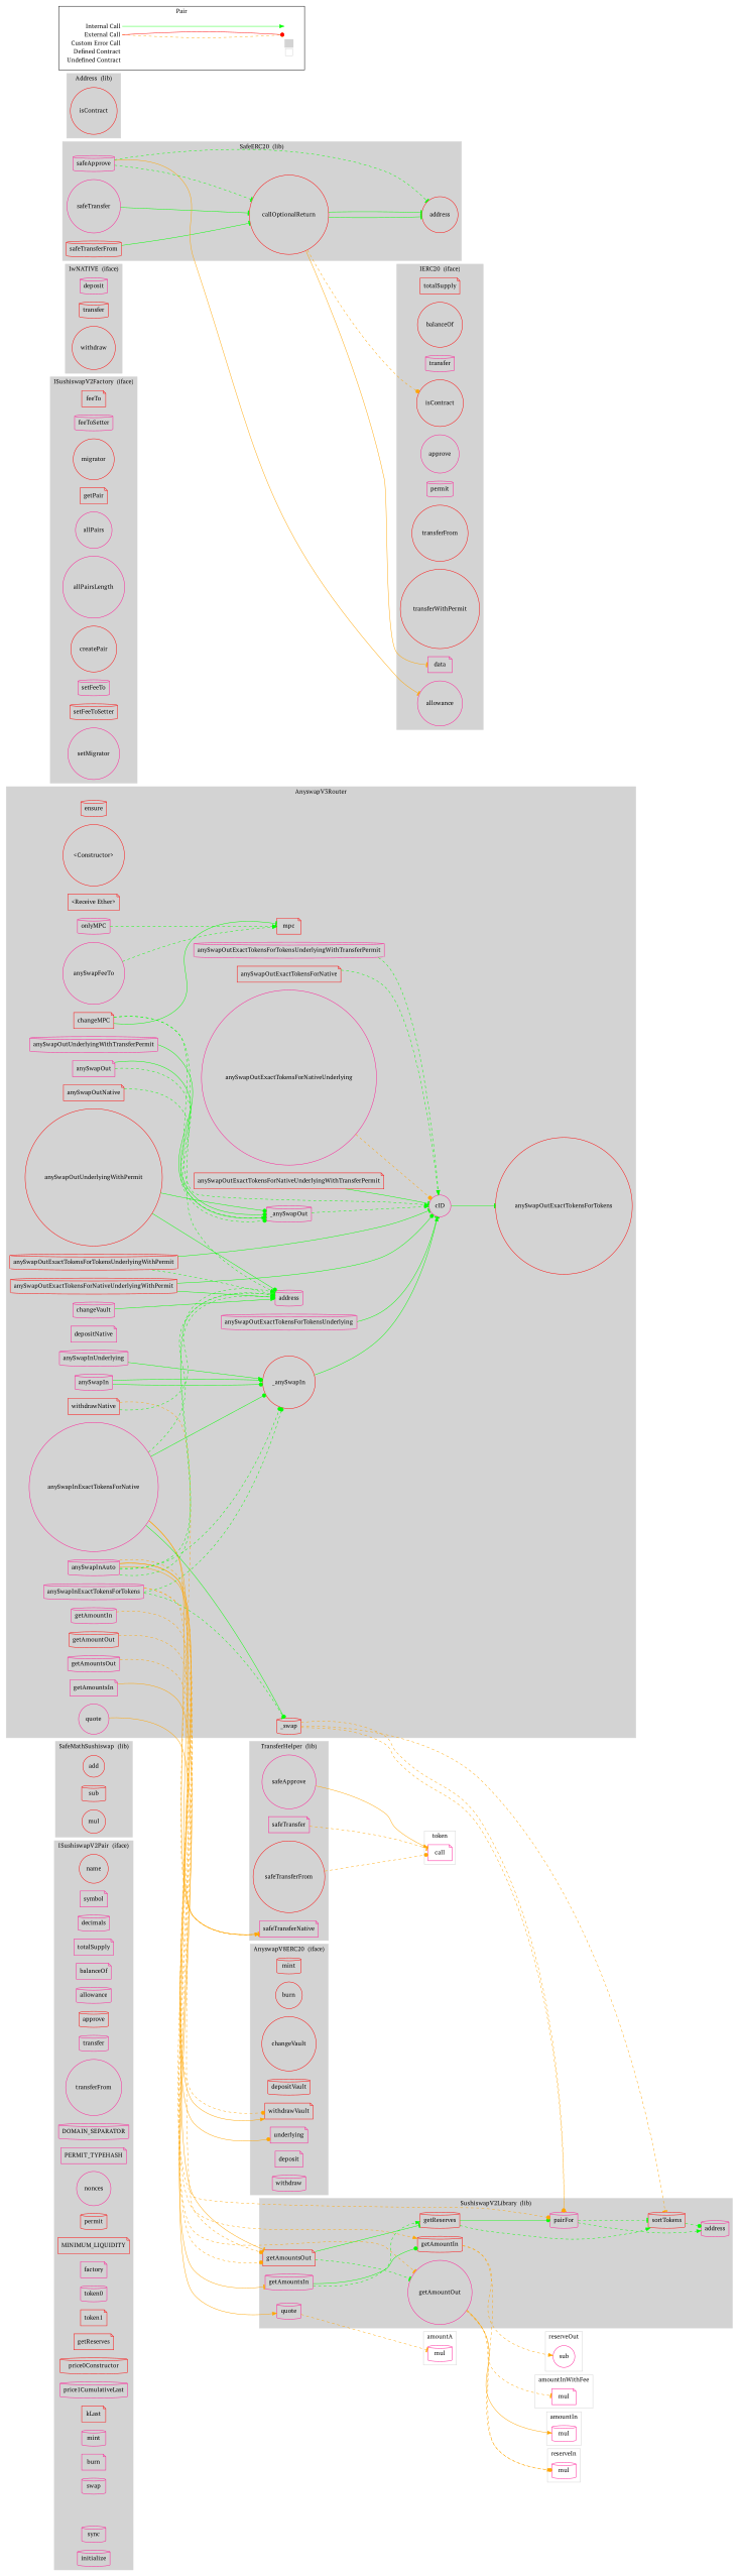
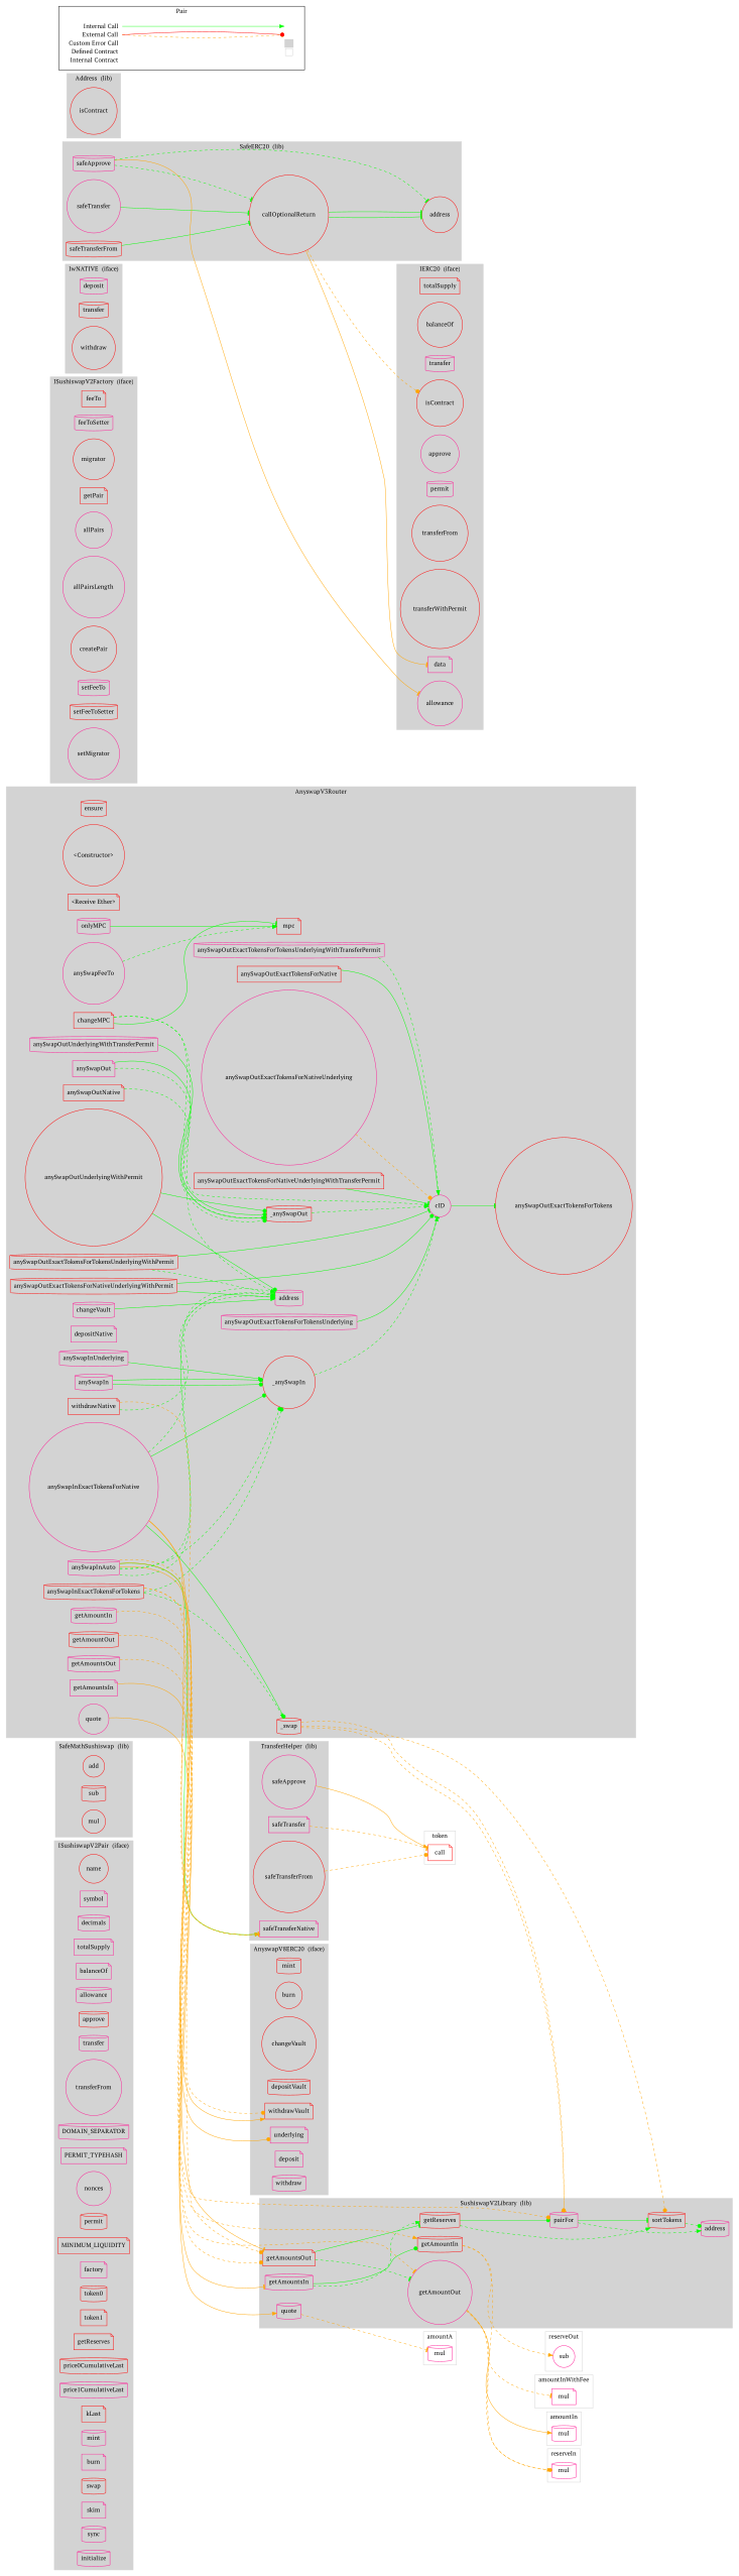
  digraph {
    compound=true
    fontname="PT Serif"
    rankdir=LR
    node [color=deeppink fontname="PT Serif" shape=cylinder]
    edge [arrowhead=dot color=green fontname="PT Serif" style=dashed]
    n1 [color=red label=name shape=circle]
    n2 [label=symbol shape=note]
    n3 [label=decimals]
    n4 [label=totalSupply shape=note]
    n5 [label=balanceOf shape=note]
    n6 [label=allowance]
    n7 [color=red label=approve]
    n8 [label=transfer]
    n9 [label=transferFrom shape=circle]
    n10 [label=DOMAIN_SEPARATOR]
    n11 [label=PERMIT_TYPEHASH shape=note]
    n12 [label=nonces shape=circle]
    n13 [color=red label=permit]
    n14 [color=red label=MINIMUM_LIQUIDITY shape=note]
    n15 [label=factory shape=note]
-   n16 [label=token0]
+   n16 [color=red label=token0]
    n17 [color=red label=token1 shape=note]
    n18 [color=red label=getReserves shape=note]
-   n19 [color=red label=price0Constructor]
+   n19 [color=red label=price0CumulativeLast]
    n20 [label=price1CumulativeLast]
    n21 [color=red label=kLast shape=note]
    n22 [label=mint]
    n23 [label=burn shape=note]
-   n24 [label=swap]
+   n24 [color=red label=swap]
+   n25 [label=skim shape=note]
    n26 [label=sync]
    n27 [label=initialize]
    n28 [color=red label=add shape=circle]
    n29 [color=red label=sub]
    n30 [color=red label=mul shape=circle]
    n31 [color=red label=sortTokens]
    n32 [label=pairFor]
    n33 [color=red label=getReserves]
    n34 [label=quote]
    n35 [label=getAmountOut shape=circle]
    n36 [color=red label=getAmountIn]
    n37 [color=red label=getAmountsOut shape=note]
    n38 [label=getAmountsIn]
    n39 [label=address]
    n40 [label=safeApprove shape=circle]
    n41 [label=safeTransfer shape=note]
    n42 [color=red label=safeTransferFrom shape=circle]
    n43 [label=safeTransferNative shape=note]
    n44 [color=red label=feeTo shape=note]
    n45 [label=feeToSetter]
    n46 [color=red label=migrator shape=circle]
    n47 [color=red label=getPair shape=note]
    n48 [label=allPairs shape=circle]
    n49 [label=allPairsLength shape=circle]
    n50 [color=red label=createPair shape=circle]
    n51 [label=setFeeTo]
    n52 [color=red label=setFeeToSetter]
    n53 [label=setMigrator shape=circle]
    n54 [label=deposit]
    n55 [color=red label=transfer]
    n56 [color=red label=withdraw shape=circle]
    n57 [color=red label=mint]
    n58 [color=red label=burn shape=circle]
    n59 [color=red label=changeVault shape=circle]
    n60 [color=red label=depositVault]
    n61 [color=red label=withdrawVault shape=note]
    n62 [label=underlying shape=note]
    n63 [label=deposit shape=note]
    n64 [label=withdraw]
    n65 [color=red label=totalSupply shape=note]
    n66 [color=red label=balanceOf shape=circle]
    n67 [label=transfer]
    n68 [label=allowance shape=circle]
    n69 [label=approve shape=circle]
    n70 [label=permit]
    n71 [color=red label=transferFrom shape=circle]
    n72 [color=red label=transferWithPermit shape=circle]
    n73 [color=red label=isContract shape=circle]
    n74 [label=data shape=note]
    n75 [color=red label=isContract shape=circle]
-   n76 [label=<<table border="0" cellpadding="2" cellspacing="0" cellborder="0">   <tr><td align="right" port="i1">Internal Call</td></tr>   <tr><td align="right" port="i2">External Call</td></tr>   <tr><td align="right" port="i2">Custom Error Call</td></tr>   <tr><td align="right" port="i3">Defined Contract</td></tr>   <tr><td align="right" port="i4">Undefined Contract</td></tr>   </table>> shape=plaintext color=""]
+   n76 [label=<<table border="0" cellpadding="2" cellspacing="0" cellborder="0">   <tr><td align="right" port="i1">Internal Call</td></tr>   <tr><td align="right" port="i2">External Call</td></tr>   <tr><td align="right" port="i2">Custom Error Call</td></tr>   <tr><td align="right" port="i3">Defined Contract</td></tr>   <tr><td align="right" port="i4">Internal Contract</td></tr>   </table>> shape=plaintext color=""]
    n77 [label=<<table border="0" cellpadding="2" cellspacing="0" cellborder="0">   <tr><td port="i1">&nbsp;&nbsp;&nbsp;</td></tr>   <tr><td port="i2">&nbsp;&nbsp;&nbsp;</td></tr>   <tr><td port="i3" bgcolor="lightgray">&nbsp;&nbsp;&nbsp;</td></tr>   <tr><td port="i4">     <table border="1" cellborder="0" cellspacing="0" cellpadding="7" color="lightgray">       <tr>        <td></td>       </tr>      </table>   </td></tr>   </table>> shape=plaintext color=""]
    n78 [label=safeTransfer shape=circle]
    n79 [color=red label=safeTransferFrom]
    n80 [label=safeApprove]
    n81 [color=red label=callOptionalReturn shape=circle]
    n82 [color=red label=address shape=circle]
    n83 [label=mul shape=note]
    n84 [color=red label=ensure]
    n85 [color=red label="<Constructor>" shape=circle]
    n86 [color=red label="<Receive Ether>" shape=note]
    n87 [label=onlyMPC]
    n88 [color=red label=mpc shape=note]
    n89 [label=cID shape=circle]
    n90 [color=red label=changeMPC shape=note]
    n91 [label=changeVault]
-   n92 [label=_anySwapOut]
+   n92 [color=red label=_anySwapOut]
    n93 [label=anySwapOut shape=note]
    n94 [color=red label=anySwapOutNative shape=note]
    n95 [color=red label=anySwapOutUnderlyingWithPermit shape=circle]
    n96 [label=anySwapOutUnderlyingWithTransferPermit]
    n97 [color=red label=_anySwapIn shape=circle]
    n98 [label=anySwapIn]
    n99 [label=anySwapInUnderlying]
    n100 [label=anySwapInAuto]
    n101 [label=depositNative shape=note]
    n102 [color=red label=withdrawNative shape=note]
    n103 [label=anySwapFeeTo shape=circle]
    n104 [color=red label=_swap]
    n105 [color=red label=anySwapOutExactTokensForTokens shape=circle]
    n106 [label=anySwapOutExactTokensForTokensUnderlying]
    n107 [color=red label=anySwapOutExactTokensForTokensUnderlyingWithPermit]
    n108 [label=anySwapOutExactTokensForTokensUnderlyingWithTransferPermit]
-   n109 [label=anySwapInExactTokensForTokens]
+   n109 [color=red label=anySwapInExactTokensForTokens]
    n110 [color=red label=anySwapOutExactTokensForNative shape=note]
    n111 [label=anySwapOutExactTokensForNativeUnderlying shape=circle]
    n112 [color=red label=anySwapOutExactTokensForNativeUnderlyingWithPermit]
    n113 [color=red label=anySwapOutExactTokensForNativeUnderlyingWithTransferPermit shape=note]
    n114 [label=anySwapInExactTokensForNative shape=circle]
    n115 [label=quote shape=circle]
    n116 [color=red label=getAmountOut]
    n117 [label=getAmountIn]
    n118 [label=getAmountsOut]
    n119 [label=getAmountsIn shape=note]
    n120 [label=address]
    n121 [label=mul]
    n122 [label=mul]
    n123 [label=mul]
    n124 [label=sub shape=circle]
-   n125 [label=call shape=note]
+   n125 [color=red label=call shape=note]
    subgraph cluster_1 {
      bgcolor=lightgray
      color=lightgray
      label="ISushiswapV2Pair  (iface)"
      style=filled
      n1
      n2
      n3
      n4
      n5
      n6
      n7
      n8
      n9
      n10
      n11
      n12
      n13
      n14
      n15
      n16
      n17
      n18
      n19
      n20
      n21
      n22
      n23
      n24
+     n25
      n26
      n27
    }
    subgraph cluster_2 {
      bgcolor=lightgray
      color=lightgray
      label="SafeMathSushiswap  (lib)"
      style=filled
      n28
      n29
      n30
    }
    subgraph cluster_3 {
      bgcolor=lightgray
      color=lightgray
      label="SushiswapV2Library  (lib)"
      style=filled
      n31
      n32
      n33
      n34
      n35
      n36
      n37
      n38
      n39
    }
    subgraph cluster_4 {
      bgcolor=lightgray
      color=lightgray
      label="TransferHelper  (lib)"
      style=filled
      n40
      n41
      n42
      n43
    }
    subgraph cluster_5 {
      bgcolor=lightgray
      color=lightgray
      label="ISushiswapV2Factory  (iface)"
      style=filled
      n44
      n45
      n46
      n47
      n48
      n49
      n50
      n51
      n52
      n53
    }
    subgraph cluster_6 {
      bgcolor=lightgray
      color=lightgray
      label="IwNATIVE  (iface)"
      style=filled
      n54
      n55
      n56
    }
    subgraph cluster_7 {
      bgcolor=lightgray
      color=lightgray
      label="AnyswapV8ERC20  (iface)"
      style=filled
      n57
      n58
      n59
      n60
      n61
      n62
      n63
      n64
    }
    subgraph cluster_8 {
      bgcolor=lightgray
      color=lightgray
      label="IERC20  (iface)"
      style=filled
      n65
      n66
      n67
      n68
      n69
      n70
      n71
      n72
      n73
      n74
    }
    subgraph cluster_9 {
      bgcolor=lightgray
      color=lightgray
      label="Address  (lib)"
      style=filled
      n75
    }
    subgraph cluster_10 {
      label=Pair
      n76
      n77
    }
    subgraph cluster_11 {
      bgcolor=lightgray
      color=lightgray
      label="SafeERC20  (lib)"
      style=filled
      n78
      n79
      n80
      n81
      n82
    }
    subgraph cluster_12 {
      color=lightgray
      label=amountInWithFee
      n83
    }
    subgraph cluster_13 {
      bgcolor=lightgray
      color=lightgray
      label=AnyswapV3Router
      style=filled
      n84
      n85
      n86
      n87
      n88
      n89
      n90
      n91
      n92
      n93
      n94
      n95
      n96
      n97
      n98
      n99
      n100
      n101
      n102
      n103
      n104
      n105
      n106
      n107
      n108
      n109
      n110
      n111
      n112
      n113
      n114
      n115
      n116
      n117
      n118
      n119
      n120
    }
    subgraph cluster_14 {
      color=lightgray
      label=amountA
      n121
    }
    subgraph cluster_15 {
      color=lightgray
      label=amountIn
      n122
    }
    subgraph cluster_16 {
      color=lightgray
      label=reserveIn
      n123
    }
    subgraph cluster_17 {
      color=lightgray
      label=reserveOut
      n124
    }
    subgraph cluster_18 {
      color=lightgray
      label=token
      n125
    }
    n31 -> n39
-   n32 -> n31 [arrowhead=tee]
+   n32 -> n31 [arrowhead=tee style=solid]
    n32 -> n39 [arrowhead=normal]
    n33 -> n31 [arrowhead=normal]
    n33 -> n32 [style=solid]
    n34 -> n121 [arrowhead=tee color=orange]
    n35 -> n83 [arrowhead=tee color=orange]
    n35 -> n122 [arrowhead=normal color=orange style=solid]
    n35 -> n123 [color=orange]
    n36 -> n123 [arrowhead=normal color=orange]
    n36 -> n124 [arrowhead=normal color=orange]
    n37 -> n33 [arrowhead=tee style=solid]
    n37 -> n35 [arrowhead=tee]
    n38 -> n33 [arrowhead=normal]
    n38 -> n36 [style=solid]
    n40 -> n125 [arrowhead=normal color=orange style=solid]
    n41 -> n125 [arrowhead=tee color=orange]
    n42 -> n125 [color=orange]
    n76 -> n77 [arrowhead=normal headport="i1:w" style=solid tailport="i1:e"]
    n76 -> n77 [color=orange headport="i2:w" tailport="i2:e"]
    n76 -> n77 [color=red headport="i2:w" style=solid tailport="i2:e"]
    n78 -> n81 [arrowhead=tee style=solid]
    n79 -> n81 [arrowhead=tee style=solid]
    n80 -> n68 [arrowhead=tee color=orange style=solid]
    n80 -> n81 [arrowhead=tee]
    n80 -> n82 [arrowhead=tee]
    n81 -> n73 [color=orange]
    n81 -> n74 [arrowhead=tee color=orange style=solid]
    n81 -> n82 [arrowhead=tee style=solid]
    n81 -> n82 [arrowhead=tee style=solid]
-   n87 -> n88 [arrowhead=normal]
+   n87 -> n88 [arrowhead=normal style=solid]
    n89 -> n105 [arrowhead=tee style=solid]
    n90 -> n88 [arrowhead=tee style=solid]
    n90 -> n89 [arrowhead=normal]
    n90 -> n120 [arrowhead=normal]
    n91 -> n120 [arrowhead=normal style=solid]
    n92 -> n89 [arrowhead=normal]
    n93 -> n92
    n93 -> n92 [style=solid]
    n94 -> n92
    n95 -> n92 [style=solid]
    n95 -> n120 [style=solid]
    n96 -> n92 [arrowhead=normal style=solid]
-   n97 -> n89 [arrowhead=normal style=solid]
+   n97 -> n89 [arrowhead=normal]
    n98 -> n97 [style=solid]
    n98 -> n97 [style=solid]
    n99 -> n97 [arrowhead=normal style=solid]
-   n100 -> n43 [arrowhead=normal color=orange style=solid]
+   n100 -> n43 [arrowhead=normal style=solid]
    n100 -> n61 [arrowhead=normal color=orange style=solid]
    n100 -> n61 [color=orange]
    n100 -> n62 [color=orange style=solid]
    n100 -> n97
    n100 -> n120
    n100 -> n120 [arrowhead=normal]
    n102 -> n43 [arrowhead=tee color=orange]
    n102 -> n120
    n103 -> n88 [arrowhead=normal]
-   n104 -> n31 [arrowhead=tee color=orange]
+   n104 -> n31 [color=orange]
    n104 -> n32 [arrowhead=tee color=orange]
    n104 -> n32 [color=orange]
    n106 -> n89 [arrowhead=tee style=solid]
    n107 -> n89 [arrowhead=tee style=solid]
    n107 -> n120 [arrowhead=tee]
    n108 -> n89 [arrowhead=normal]
    n109 -> n32 [color=orange]
    n109 -> n37 [color=orange]
    n109 -> n97
-   n109 -> n104 [arrowhead=tee]
-   n110 -> n89 [arrowhead=normal]
+   n109 -> n104 [arrowhead=normal]
+   n110 -> n89 [arrowhead=normal style=solid]
    n111 -> n89 [color=orange]
    n112 -> n89 [style=solid]
    n112 -> n120 [arrowhead=normal style=solid]
    n113 -> n89 [arrowhead=tee style=solid]
    n114 -> n37 [arrowhead=tee color=orange style=solid]
    n114 -> n43 [arrowhead=normal color=orange style=solid]
    n114 -> n97 [style=solid]
    n114 -> n104 [style=solid]
    n114 -> n120 [arrowhead=normal]
    n115 -> n34 [arrowhead=normal color=orange style=solid]
    n116 -> n35 [arrowhead=tee color=orange]
    n117 -> n36 [arrowhead=normal color=orange]
    n118 -> n37 [color=orange]
    n119 -> n38 [arrowhead=tee color=orange style=solid]
  }
